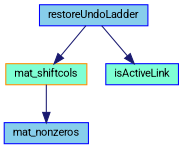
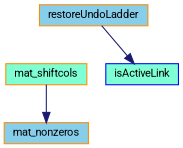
  digraph {
    fontname=Roboto
    rankdir=TB
    node [color=darkorange fillcolor=skyblue fontname=Roboto fontsize=10 shape=record style=filled]
    edge [color=midnightblue fontname=Roboto fontsize=10 labelfontname=Helvetica labelfontsize=10 style=solid]
-   n1 [color=blue fontcolor=black height=0.2 label=restoreUndoLadder width=0.4]
+   n1 [fontcolor=black height=0.2 label=restoreUndoLadder width=0.4]
    n2 [fillcolor=aquamarine height=0.2 label=mat_shiftcols width=0.4]
    n3 [color=blue fillcolor=aquamarine height=0.2 label=isActiveLink width=0.4]
-   n4 [color=blue height=0.2 label=mat_nonzeros width=0.4]
-   n1 -> n2
+   n4 [height=0.2 label=mat_nonzeros width=0.4]
    n1 -> n3
    n2 -> n4
  }
